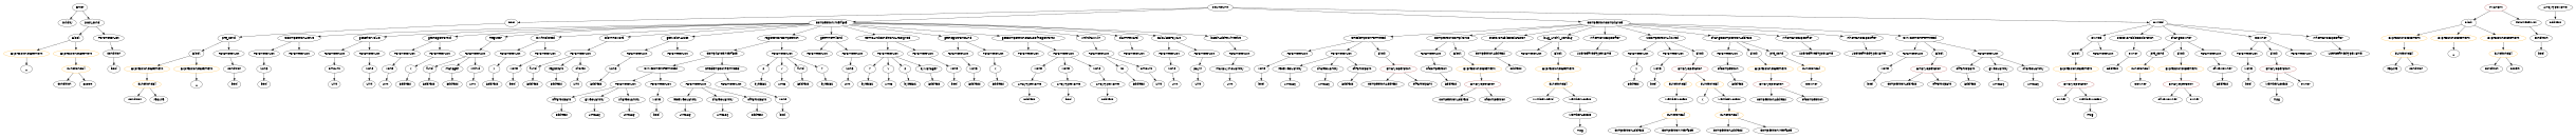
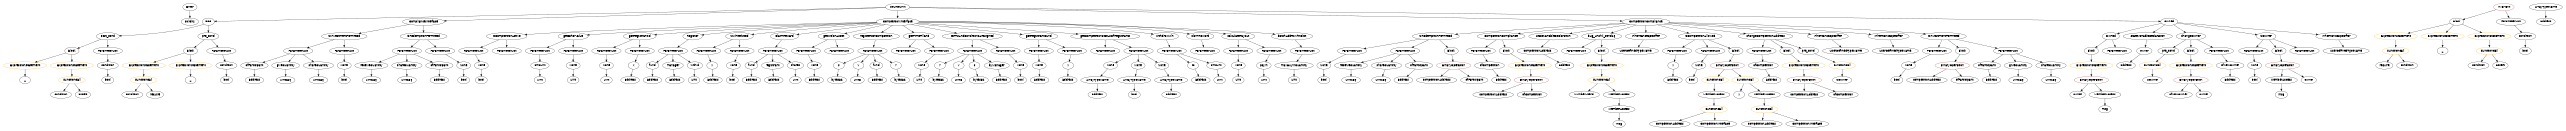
  strict digraph {
    fontname="DejaVu Sans"
    node [fontname="DejaVu Sans" color=black]
    edge [fontname="DejaVu Sans"]
    Enter [height=0.5 width=0.83628 color=""]
    n2 [height=0.5 label=solidity width=1.0442]
    n3 [height=0.5 label=uint256 width=1.0442]
    n4 [height=0.5 label=competitionAddress width=2.3887]
    n5 [height=0.5 label=ofNewOwner width=1.6818]
    n6 [height=0.5 label=Block width=0.90558]
    n7 [color=orange height=0.5 label=ExpressionStatement width=2.458]
    n8 [color=brown height=0.5 label=BinaryOperation width=1.9867]
    n9 [height=0.5 label=owner width=0.93331]
    n10 [height=0.5 label=MemberAccess width=1.9174]
    n11 [height=0.5 label=bool width=0.76697]
    n12 [height=0.5 label=uint width=0.75]
    n13 [height=0.5 label=ParameterList width=1.7095]
    n14 [height=0.5 label=competitionAddress width=2.3887]
    n15 [height=0.5 label=address width=1.0996]
    n16 [height=0.5 label=isRedemptionPermitted width=2.7075]
    n17 [height=0.5 label=ParameterList width=1.7095]
    n18 [height=0.5 label=ParameterList width=1.7095]
    n19 [height=0.5 label=Block width=0.90558]
    n20 [height=0.5 label=None width=0.85014]
    n21 [height=0.5 label=receiveQuantity width=1.8897]
    n22 [height=0.5 label=shareQuantity width=1.7095]
    n23 [height=0.5 label=ofParticipant width=1.6125]
    n24 [color=brown height=0.5 label=BinaryOperation width=1.9867]
    n25 [height=0.5 label=bool width=0.76697]
    n26 [height=0.5 label=uint256 width=1.0442]
    n27 [height=0.5 label=address width=1.0996]
    n28 [height=0.5 label=ofParticipant width=1.6125]
    n29 [height=0.5 label=ParameterList width=1.7095]
    n30 [height=0.5 label=ofCompetition width=1.7927]
    n31 [height=0.5 label=address width=1.0996]
    n32 [height=0.5 label=ParameterList width=1.7095]
    n33 [height=0.5 label=x width=0.75]
    n34 [height=0.5 label=address width=1.0996]
    n35 [color=brown height=0.5 label=BinaryOperation width=1.9867]
    n36 [height=0.5 label=competitionAddress width=2.3887]
    n37 [height=0.5 label=ofCompetition width=1.7927]
    n38 [height=0.5 label=pre_cond width=1.2937]
    n39 [color=orange height=0.5 label=FunctionCall width=1.6125]
    n40 [height=0.5 label=isOwner width=1.1551]
    n41 [height=0.5 label=Owned width=1.0442]
    n42 [height=0.5 label=ParameterList width=1.7095]
    n43 [height=0.5 label=isCompetitionActive width=2.4026]
    n44 [height=0.5 label=ParameterList width=1.7095]
    n45 [height=0.5 label=ParameterList width=1.7095]
    n46 [height=0.5 label=None width=0.85014]
    n47 [height=0.5 label=bool width=0.76697]
    n48 [height=0.5 label=CompetitionCompliance width=2.8045]
    n49 [height=0.5 label=ParameterList width=1.7095]
    n50 [height=0.5 label=Block width=0.90558]
    n51 [height=0.5 label=ofCompetition width=1.7927]
    n52 [color=orange height=0.5 label=ExpressionStatement width=2.458]
    n53 [height=0.5 label=address width=1.0996]
    n54 [color=brown height=0.5 label=BinaryOperation width=1.9867]
    n55 [height=0.5 label=ParameterList width=1.7095]
    n56 [height=0.5 label=None width=0.85014]
    n57 [height=0.5 label=uint width=0.75]
    n58 [height=0.5 label=fund width=0.76697]
    n59 [height=0.5 label=address width=1.0996]
    n60 [height=0.5 label=r width=0.75]
    n61 [height=0.5 label=bytes32 width=1.0996]
    n62 [height=0.5 label=ParameterList width=1.7095]
    n63 [color=orange height=0.5 label=ExpressionStatement width=2.458]
    n64 [height=0.5 label=_ width=0.75]
    n65 [height=0.5 label=getEtherValue width=1.7234]
    n66 [height=0.5 label=ParameterList width=1.7095]
    n67 [height=0.5 label=ParameterList width=1.7095]
    n68 [height=0.5 label=amount width=1.0581]
    n69 [height=0.5 label=None width=0.85014]
    n70 [height=0.5 label=uint width=0.75]
    n71 [height=0.5 label=uint width=0.75]
    n72 [height=0.5 label=maxBuyinQuantity width=2.1947]
    n73 [height=0.5 label=address width=1.0996]
    n74 [height=0.5 label=v width=0.75]
    n75 [height=0.5 label=uint8 width=0.7947]
    n76 [height=0.5 label=ofNewOwner width=1.6818]
    n77 [height=0.5 label=address width=1.0996]
    n78 [height=0.5 label=receiveQuantity width=1.8897]
    n79 [height=0.5 label=uint256 width=1.0442]
    n80 [height=0.5 label=StateVariableDeclaration width=2.8184]
    n81 [height=0.5 label=competitionAddress width=2.3887]
    n82 [height=0.5 label=None width=0.85014]
    n83 [height=0.5 label=address width=1.0996]
    n84 [height=0.5 label=owner width=0.93331]
    n85 [height=0.5 label=address width=1.0996]
    n86 [height=0.5 label=to width=0.75]
    n87 [height=0.5 label=ParameterList width=1.7095]
    n88 [height=0.5 label=None width=0.85014]
    n89 [height=0.5 label=bool width=0.76697]
    n90 [height=0.5 label=fund width=0.76697]
    n91 [height=0.5 label=address width=1.0996]
    n92 [height=0.5 label=shareQuantity width=1.7095]
    n93 [height=0.5 label=uint256 width=1.0442]
    n94 [height=0.5 label=address width=1.0996]
    n95 [height=0.5 label=ofParticipant width=1.6125]
    n96 [height=0.5 label=address width=1.0996]
    n97 [height=0.5 label=None width=0.85014]
    n98 [height=0.5 label=bool width=0.76697]
    n99 [color=orange height=0.5 label=FunctionCall width=1.6125]
    n100 [height=0.5 label=require width=1.0026]
    n101 [height=0.5 label=condition width=1.266]
    n102 [height=0.5 label=ofParticipant width=1.6125]
    n103 [height=0.5 label=address width=1.0996]
    n104 [height=0.5 label=isInvestmentPermitted width=2.5689]
    n105 [height=0.5 label=ParameterList width=1.7095]
    n106 [height=0.5 label=ParameterList width=1.7095]
    n107 [height=0.5 label=ofParticipant width=1.6125]
    n108 [height=0.5 label=giveQuantity width=1.5848]
    n109 [height=0.5 label=shareQuantity width=1.7095]
    n110 [height=0.5 label=None width=0.85014]
    n111 [height=0.5 label=address width=1.0996]
    n112 [height=0.5 label=uint256 width=1.0442]
    n113 [height=0.5 label=uint256 width=1.0442]
    n114 [height=0.5 label=bool width=0.76697]
    n115 [height=0.5 label=manager width=1.1551]
    n116 [height=0.5 label=address width=1.0996]
    n117 [height=0.5 label=s width=0.75]
    n118 [height=0.5 label=bytes32 width=1.0996]
    n119 [color=orange height=0.5 label=ExpressionStatement width=2.458]
    n120 [height=0.5 label=bool width=0.76697]
    n121 [height=0.5 label=bug_unchk_send16 width=2.3194]
    n122 [height=0.5 label=Block width=0.90558]
    n123 [color=orange height=0.5 label=ExpressionStatement width=2.458]
    n124 [color=orange height=0.5 label=FunctionCall width=1.6125]
    n125 [height=0.5 label=None width=0.85014]
    n126 [height=0.5 label=ArrayTypeName width=2.0145]
    n127 [height=0.5 label=address width=1.0996]
    n128 [height=0.5 label=None width=0.85014]
    n129 [height=0.5 label=uint width=0.75]
    n130 [height=0.5 label=address width=1.0996]
    n131 [height=0.5 label=uint256 width=1.0442]
    n132 [color=brown height=0.5 label=BinaryOperation width=1.9867]
    n133 [color=orange height=0.5 label=FunctionCall width=1.6125]
    n134 [color=orange height=0.5 label=FunctionCall width=1.6125]
    n135 [height=0.5 label=MemberAccess width=1.9174]
    n136 [height=0.5 label=x width=0.75]
    n137 [height=0.5 label=MemberAccess width=1.9174]
    n138 [color=orange height=0.5 label=FunctionCall width=1.6125]
    n139 [color=orange height=0.5 label=FunctionCall width=1.6125]
    n140 [height=0.5 label=_ width=0.75]
    n141 [height=0.5 label=bool width=0.76697]
    n142 [color=orange height=0.5 label=ExpressionStatement width=2.458]
    n143 [color=brown height=0.5 label=BinaryOperation width=1.9867]
    n144 [height=0.5 label=owner width=0.93331]
    n145 [height=0.5 label=competitionAddress width=2.3887]
    n146 [color=orange height=0.5 label=ExpressionStatement width=2.458]
    n147 [color=orange height=0.5 label=FunctionCall width=1.6125]
    n148 [height=0.5 label=condition width=1.266]
    n149 [height=0.5 label=assert width=0.89172]
    n150 [height=0.5 label=StateVariableDeclaration width=2.8184]
    n151 [height=0.5 label=condition width=1.266]
    n152 [height=0.5 label=s width=0.75]
    n153 [height=0.5 label=bytes32 width=1.0996]
    n154 [height=0.5 label=ArrayTypeName width=2.0145]
    n155 [height=0.5 label=address width=1.0996]
    n156 [height=0.5 label=InheritanceSpecifier width=2.3333]
    n157 [height=0.5 label=UserDefinedTypeName width=2.7214]
    n158 [height=0.5 label=competitionAddress width=2.3887]
    n159 [height=0.5 label=CompetitionInterface width=2.4719]
    n160 [height=0.5 label=condition width=1.266]
    n161 [height=0.5 label=bool width=0.76697]
    n162 [height=0.5 label=NumberLiteral width=1.765]
    n163 [height=0.5 label=bytes32 width=1.0996]
    n164 [height=0.5 label=post_cond width=1.4184]
    n165 [height=0.5 label=Block width=0.90558]
    n166 [height=0.5 label=ParameterList width=1.7095]
    n167 [height=0.5 label=None width=0.85014]
    n168 [height=0.5 label=ArrayTypeName width=2.0145]
    n169 [height=0.5 label=bool width=0.76697]
    n170 [color=orange height=0.5 label=FunctionCall width=1.6125]
    n171 [height=0.5 label=condition width=1.266]
    n172 [height=0.5 label=require width=1.0026]
    n173 [height=0.5 label=getRegistrantId width=1.862]
    n174 [height=0.5 label=ParameterList width=1.7095]
    n175 [height=0.5 label=x width=0.75]
    n176 [height=0.5 label=address width=1.0996]
    n177 [height=0.5 label=ParameterList width=1.7095]
    n178 [height=0.5 label=amount width=1.0581]
    n179 [height=0.5 label=uint width=0.75]
    n180 [height=0.5 label=Register width=1.1412]
    n181 [height=0.5 label=ParameterList width=1.7095]
    n182 [height=0.5 label=withId width=0.94717]
    n183 [height=0.5 label=uint width=0.75]
    n184 [height=0.5 label=address width=1.0996]
    n185 [height=0.5 label=isRedemptionPermitted width=2.7075]
    n186 [height=0.5 label=ParameterList width=1.7095]
    n187 [height=0.5 label=ParameterList width=1.7095]
    n188 [height=0.5 label=None width=0.85014]
    n189 [color=orange height=0.5 label=FunctionCall width=1.6125]
    n190 [height=0.5 label=isOwner width=1.1551]
    n191 [height=0.5 label=registrant width=1.2382]
    n192 [height=0.5 label=address width=1.0996]
    n193 [height=0.5 label=DBC width=0.82242]
    n194 [height=0.5 label=pre_cond width=1.2937]
    n195 [color=brown height=0.5 label=invariant width=1.1551]
    n196 [height=0.5 label=Block width=0.90558]
    n197 [height=0.5 label=ParameterList width=1.7095]
    n198 [height=0.5 label=Block width=0.90558]
    n199 [height=0.5 label=ParameterList width=1.7095]
    n200 [color=orange height=0.5 label=ExpressionStatement width=2.458]
    n201 [color=orange height=0.5 label=ExpressionStatement width=2.458]
    n202 [height=0.5 label=condition width=1.266]
    n203 [color=orange height=0.5 label=ExpressionStatement width=2.458]
    n204 [color=orange height=0.5 label=ExpressionStatement width=2.458]
    n205 [height=0.5 label=condition width=1.266]
    n206 [height=0.5 label=MemberAccess width=1.9174]
    n207 [height=0.5 label=MemberAccess width=1.9174]
    n208 [height=0.5 label=_ width=0.75]
    n209 [color=orange height=0.5 label=FunctionCall width=1.6125]
    n210 [height=0.5 label=assert width=0.89172]
    n211 [height=0.5 label=isCompetitionAllowed width=2.5966]
    n212 [height=0.5 label=ParameterList width=1.7095]
    n213 [height=0.5 label=ParameterList width=1.7095]
    n214 [height=0.5 label=Block width=0.90558]
    n215 [height=0.5 label=x width=0.75]
    n216 [height=0.5 label=None width=0.85014]
    n217 [height=0.5 label=address width=1.0996]
    n218 [height=0.5 label=bool width=0.76697]
    n219 [height=0.5 label=ParameterList width=1.7095]
    n220 [height=0.5 label=shares width=0.94717]
    n221 [height=0.5 label=uint width=0.75]
    n222 [height=0.5 label=address width=1.0996]
    n223 [height=0.5 label=UserDefinedTypeName width=2.7214]
    n224 [height=0.5 label=msg width=0.75]
    n225 [height=0.5 label=changeCompetitionAddress width=3.1649]
    n226 [height=0.5 label=Block width=0.90558]
    n227 [height=0.5 label=pre_cond width=1.2937]
    n228 [color=orange height=0.5 label=ExpressionStatement width=2.458]
    n229 [height=0.5 label=ofCompetition width=1.7927]
    n230 [height=0.5 label=giveQuantity width=1.5848]
    n231 [height=0.5 label=InheritanceSpecifier width=2.3333]
    n232 [height=0.5 label=UserDefinedTypeName width=2.7214]
    n233 [height=0.5 label=isWhitelisted width=1.6125]
    n234 [height=0.5 label=ParameterList width=1.7095]
    n235 [height=0.5 label=None width=0.85014]
    n236 [height=0.5 label=ParameterList width=1.7095]
    n237 [height=0.5 label=None width=0.85014]
    n238 [height=0.5 label=bool width=0.76697]
    n239 [height=0.5 label=ParameterList width=1.7095]
    n240 [color=brown height=0.5 label=BinaryOperation width=1.9867]
    n241 [height=0.5 label=MemberAccess width=1.9174]
    n242 [height=0.5 label=owner width=0.93331]
    n243 [height=0.5 label=msg width=0.75]
    n244 [height=0.5 label=ClaimReward width=1.6957]
    n245 [height=0.5 label=CompetitionInterface width=2.4719]
    n246 [height=0.5 label=ComplianceInterface width=2.4303]
    n247 [height=0.5 label=getMelonAsset width=1.8343]
    n248 [height=0.5 label=ParameterList width=1.7095]
    n249 [height=0.5 label=ParameterList width=1.7095]
    n250 [height=0.5 label=ParameterList width=1.7095]
    n251 [height=0.5 label=byManager width=1.4462]
    n252 [height=0.5 label=address width=1.0996]
    n253 [height=0.5 label=changeOwner width=1.7095]
    n254 [height=0.5 label=Block width=0.90558]
    n255 [height=0.5 label=ParameterList width=1.7095]
    n256 [height=0.5 label=v width=0.75]
    n257 [height=0.5 label=uint8 width=0.7947]
    n258 [height=0.5 label=None width=0.85014]
    n259 [height=0.5 label=bool width=0.76697]
    n260 [height=0.5 label=ParameterList width=1.7095]
    n261 [height=0.5 label=InheritanceSpecifier width=2.3333]
    n262 [color=brown height=0.5 label=BinaryOperation width=1.9867]
    n263 [height=0.5 label=competitionAddress width=2.3887]
    n264 [height=0.5 label=ofParticipant width=1.6125]
    n265 [height=0.5 label=UserDefinedTypeName width=2.7214]
    n266 [height=0.5 label=None width=0.85014]
    n267 [height=0.5 label=ArrayTypeName width=2.0145]
    n268 [height=0.5 label=msg width=0.75]
    n269 [height=0.5 label=Block width=0.90558]
    n270 [height=0.5 label=ParameterList width=1.7095]
    n271 [height=0.5 label=None width=0.85014]
    n272 [height=0.5 label=uint width=0.75]
    n273 [height=0.5 label=registerForCompetition width=2.6937]
    n274 [height=0.5 label=ParameterList width=1.7095]
    n275 [height=0.5 label=fund width=0.76697]
    n276 [height=0.5 label=r width=0.75]
    n277 [height=0.5 label=ParameterList width=1.7095]
    n278 [height=0.5 label=ParameterList width=1.7095]
    n279 [height=0.5 label=isInvestmentPermitted width=2.5689]
    n280 [height=0.5 label=ParameterList width=1.7095]
    n281 [height=0.5 label=shareQuantity width=1.7095]
    n282 [height=0.5 label=uint256 width=1.0442]
    n283 [height=0.5 label=isOwner width=1.1551]
    n284 [height=0.5 label=Block width=0.90558]
    n285 [height=0.5 label=ParameterList width=1.7095]
    n286 [height=0.5 label=getTimeTillEnd width=1.8759]
    n287 [height=0.5 label=CompetitionInterface width=2.4719]
    n288 [height=0.5 label=termsAndConditionsAreSigned width=3.5253]
    n289 [height=0.5 label=getRegistrantFund width=2.1808]
    n290 [height=0.5 label=getCompetitionStatusOfRegistrants width=3.9411]
    n291 [height=0.5 label=withdrawMln width=1.6402]
    n292 [height=0.5 label=claimReward width=1.6402]
    n293 [height=0.5 label=calculatePayout width=1.9036]
    n294 [height=0.5 label=batchAddToWhitelist width=2.5273]
    n295 [height=0.5 label=ParameterList width=1.7095]
    n296 [height=0.5 label=ParameterList width=1.7095]
    n297 [height=0.5 label=ParameterList width=1.7095]
    n298 [height=0.5 label=ParameterList width=1.7095]
    n299 [height=0.5 label=ParameterList width=1.7095]
    n300 [height=0.5 label=x width=0.75]
    n301 [height=0.5 label=payin width=0.85014]
    n302 [height=0.5 label=uint width=0.75]
    n303 [height=0.5 label=SourceUnit width=1.46]
    n304 [height=0.5 label=CompetitionCompliance width=2.8045]
    n305 [height=0.5 label=Owned width=1.0442]
    n306 [height=0.5 label=InheritanceSpecifier width=2.3333]
    Enter -> n2
    n6 -> n7
    n7 -> n8
    n8 -> n9
    n8 -> n10
    n10 -> n268
    n14 -> n15
    n16 -> n17
    n16 -> n18
    n16 -> n19
    n17 -> n20
    n18 -> n21
    n18 -> n22
    n18 -> n23
    n19 -> n24
    n20 -> n25
    n21 -> n26
    n22 -> n3
    n23 -> n27
    n24 -> n4
    n24 -> n28
    n29 -> n30
    n30 -> n31
    n32 -> n33
    n33 -> n34
    n35 -> n36
    n35 -> n37
    n38 -> n39
    n39 -> n40
    n41 -> n6
    n41 -> n42
    n43 -> n44
    n43 -> n45
    n44 -> n46
    n46 -> n47
    n48 -> n49
    n48 -> n50
    n49 -> n51
    n50 -> n52
    n51 -> n53
    n52 -> n54
    n54 -> n81
    n54 -> n229
    n55 -> n56
    n56 -> n57
    n58 -> n59
    n60 -> n61
    n63 -> n64
    n65 -> n66
    n65 -> n67
    n66 -> n68
    n67 -> n69
    n68 -> n70
    n69 -> n71
    n72 -> n12
    n74 -> n75
    n76 -> n77
    n78 -> n79
    n80 -> n14
    n82 -> n83
    n84 -> n85
    n86 -> n73
    n87 -> n88
    n88 -> n89
    n90 -> n91
    n92 -> n93
    n95 -> n96
    n97 -> n98
    n99 -> n100
    n99 -> n101
    n102 -> n103
    n104 -> n105
    n104 -> n106
    n105 -> n107
    n105 -> n108
    n105 -> n109
    n106 -> n110
    n107 -> n111
    n108 -> n112
    n109 -> n113
    n110 -> n114
    n115 -> n116
    n117 -> n118
    n119 -> n99
    n121 -> n62
    n121 -> n122
    n122 -> n123
    n123 -> n124
    n124 -> n162
    n124 -> n206
    n125 -> n126
    n126 -> n127
    n128 -> n129
    n132 -> n133
    n132 -> n134
    n133 -> n135
    n134 -> n136
    n134 -> n137
    n135 -> n138
    n137 -> n139
    n138 -> n145
    n138 -> n245
    n139 -> n158
    n139 -> n159
    n142 -> n143
    n143 -> n5
    n143 -> n144
    n146 -> n147
    n147 -> n148
    n147 -> n149
    n150 -> n84
    n152 -> n153
    n154 -> n155
    n156 -> n157
    n160 -> n161
    n164 -> n165
    n164 -> n166
    n165 -> n63
    n165 -> n146
    n166 -> n160
    n167 -> n168
    n168 -> n169
    n170 -> n171
    n170 -> n172
    n173 -> n55
    n173 -> n174
    n174 -> n175
    n175 -> n176
    n177 -> n86
    n177 -> n178
    n178 -> n179
    n180 -> n181
    n181 -> n90
    n181 -> n115
    n181 -> n182
    n182 -> n183
    n185 -> n186
    n185 -> n187
    n186 -> n78
    n186 -> n92
    n186 -> n95
    n187 -> n97
    n188 -> n130
    n189 -> n190
    n191 -> n192
-   Enter -> n164
+   n193 -> n164
    n193 -> n194
    n194 -> n198
    n194 -> n199
    n195 -> n196
    n195 -> n197
    n196 -> n119
    n196 -> n200
    n196 -> n201
    n197 -> n202
    n198 -> n203
    n198 -> n204
    n199 -> n205
    n200 -> n208
    n201 -> n209
    n202 -> n11
    n203 -> n170
    n204 -> n140
    n205 -> n120
    n206 -> n207
    n207 -> n224
    n209 -> n151
    n209 -> n210
    n211 -> n212
    n211 -> n213
    n211 -> n214
    n212 -> n215
    n213 -> n216
    n214 -> n132
    n215 -> n217
    n216 -> n218
    n219 -> n58
    n219 -> n191
    n219 -> n220
    n220 -> n221
    n225 -> n29
    n225 -> n226
    n225 -> n227
    n226 -> n228
    n227 -> n189
    n228 -> n35
    n230 -> n131
    n231 -> n232
    n233 -> n32
    n233 -> n234
    n234 -> n235
    n235 -> n141
    n236 -> n237
    n237 -> n238
    n239 -> n82
    n240 -> n241
    n240 -> n242
    n241 -> n243
    n244 -> n219
    n246 -> n104
    n246 -> n185
    n247 -> n248
    n247 -> n249
    n248 -> n188
    n250 -> n60
    n250 -> n74
    n250 -> n117
    n250 -> n251
    n251 -> n252
    n253 -> n38
    n253 -> n254
    n253 -> n255
    n254 -> n142
    n255 -> n76
    n256 -> n257
    n258 -> n259
    n260 -> n258
    n261 -> n223
    n262 -> n263
    n262 -> n264
    n266 -> n267
    n267 -> n94
    n269 -> n262
    n270 -> n271
    n271 -> n272
    n273 -> n274
    n274 -> n152
    n274 -> n256
    n274 -> n275
    n274 -> n276
    n275 -> n222
    n276 -> n163
    n278 -> n128
    n279 -> n236
    n279 -> n269
    n279 -> n280
    n280 -> n102
    n280 -> n230
    n280 -> n281
    n281 -> n282
    n283 -> n87
    n283 -> n284
    n283 -> n285
    n284 -> n240
    n286 -> n13
    n286 -> n278
    n287 -> n43
    n287 -> n65
    n287 -> n173
    n287 -> n180
    n287 -> n233
    n287 -> n244
    n287 -> n247
    n287 -> n273
    n287 -> n286
    n287 -> n288
    n287 -> n289
    n287 -> n290
    n287 -> n291
    n287 -> n292
    n287 -> n293
    n287 -> n294
    n288 -> n250
    n288 -> n260
    n289 -> n239
    n289 -> n295
    n290 -> n296
    n290 -> n297
    n291 -> n177
    n292 -> n277
    n293 -> n270
    n293 -> n298
    n294 -> n299
    n295 -> n300
    n297 -> n125
    n297 -> n167
    n297 -> n266
    n298 -> n301
    n299 -> n72
    n300 -> n184
    n301 -> n302
    n303 -> n193
-   n273 -> n246
+   n303 -> n246
    n303 -> n287
    n303 -> n304
    n303 -> n305
    n304 -> n16
    n304 -> n48
    n304 -> n80
    n304 -> n121
    n304 -> n156
    n304 -> n211
    n304 -> n225
    n304 -> n231
    n304 -> n261
    n304 -> n279
    n305 -> n41
    n305 -> n150
    n305 -> n253
    n305 -> n283
    n305 -> n306
    n306 -> n265
  }
